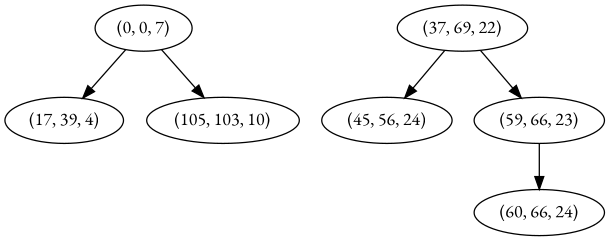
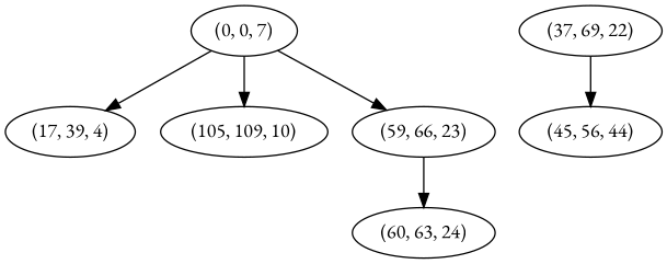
  digraph {
    fontname="EB Garamond"
    node [fontname="EB Garamond"]
    edge [fontname="EB Garamond"]
    n1 [label="(0, 0, 7)"]
    n2 [label="(17, 39, 4)"]
-   "(105, 109, 10)" [label="(105, 103, 10)"]
+   "(105, 109, 10)"
    "(37, 69, 22)"
-   "(45, 56, 24)"
+   "(45, 56, 24)" [label="(45, 56, 44)"]
    "(59, 66, 23)"
-   "(60, 63, 24)" [label="(60, 66, 24)"]
+   "(60, 63, 24)"
    n1 -> n2
    n1 -> "(105, 109, 10)"
    "(37, 69, 22)" -> "(45, 56, 24)"
-   "(37, 69, 22)" -> "(59, 66, 23)"
+   n1 -> "(59, 66, 23)"
    "(59, 66, 23)" -> "(60, 63, 24)"
  }
